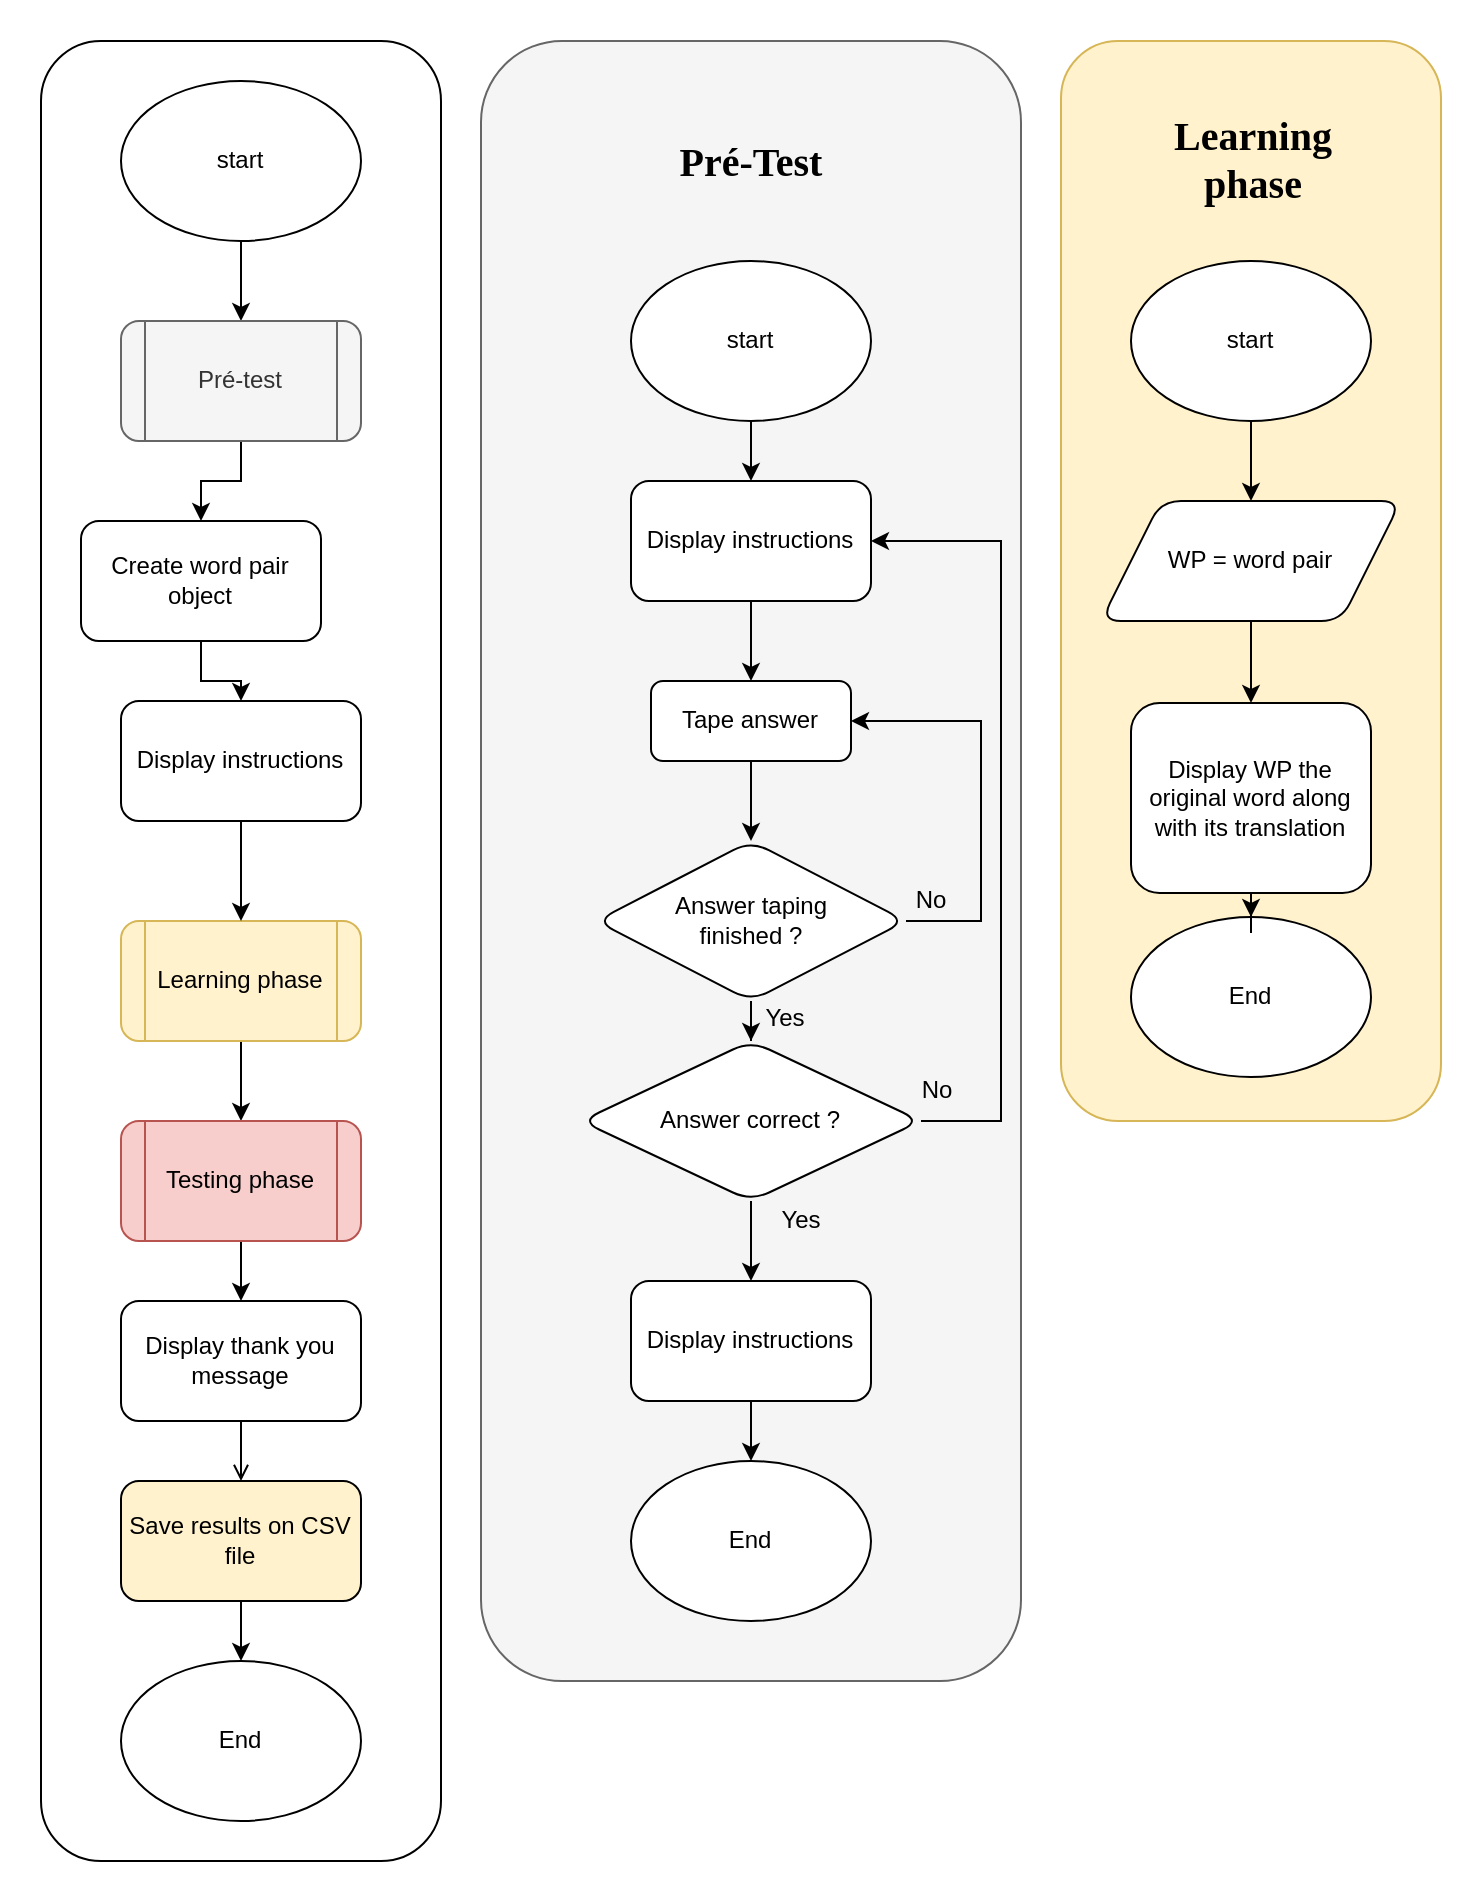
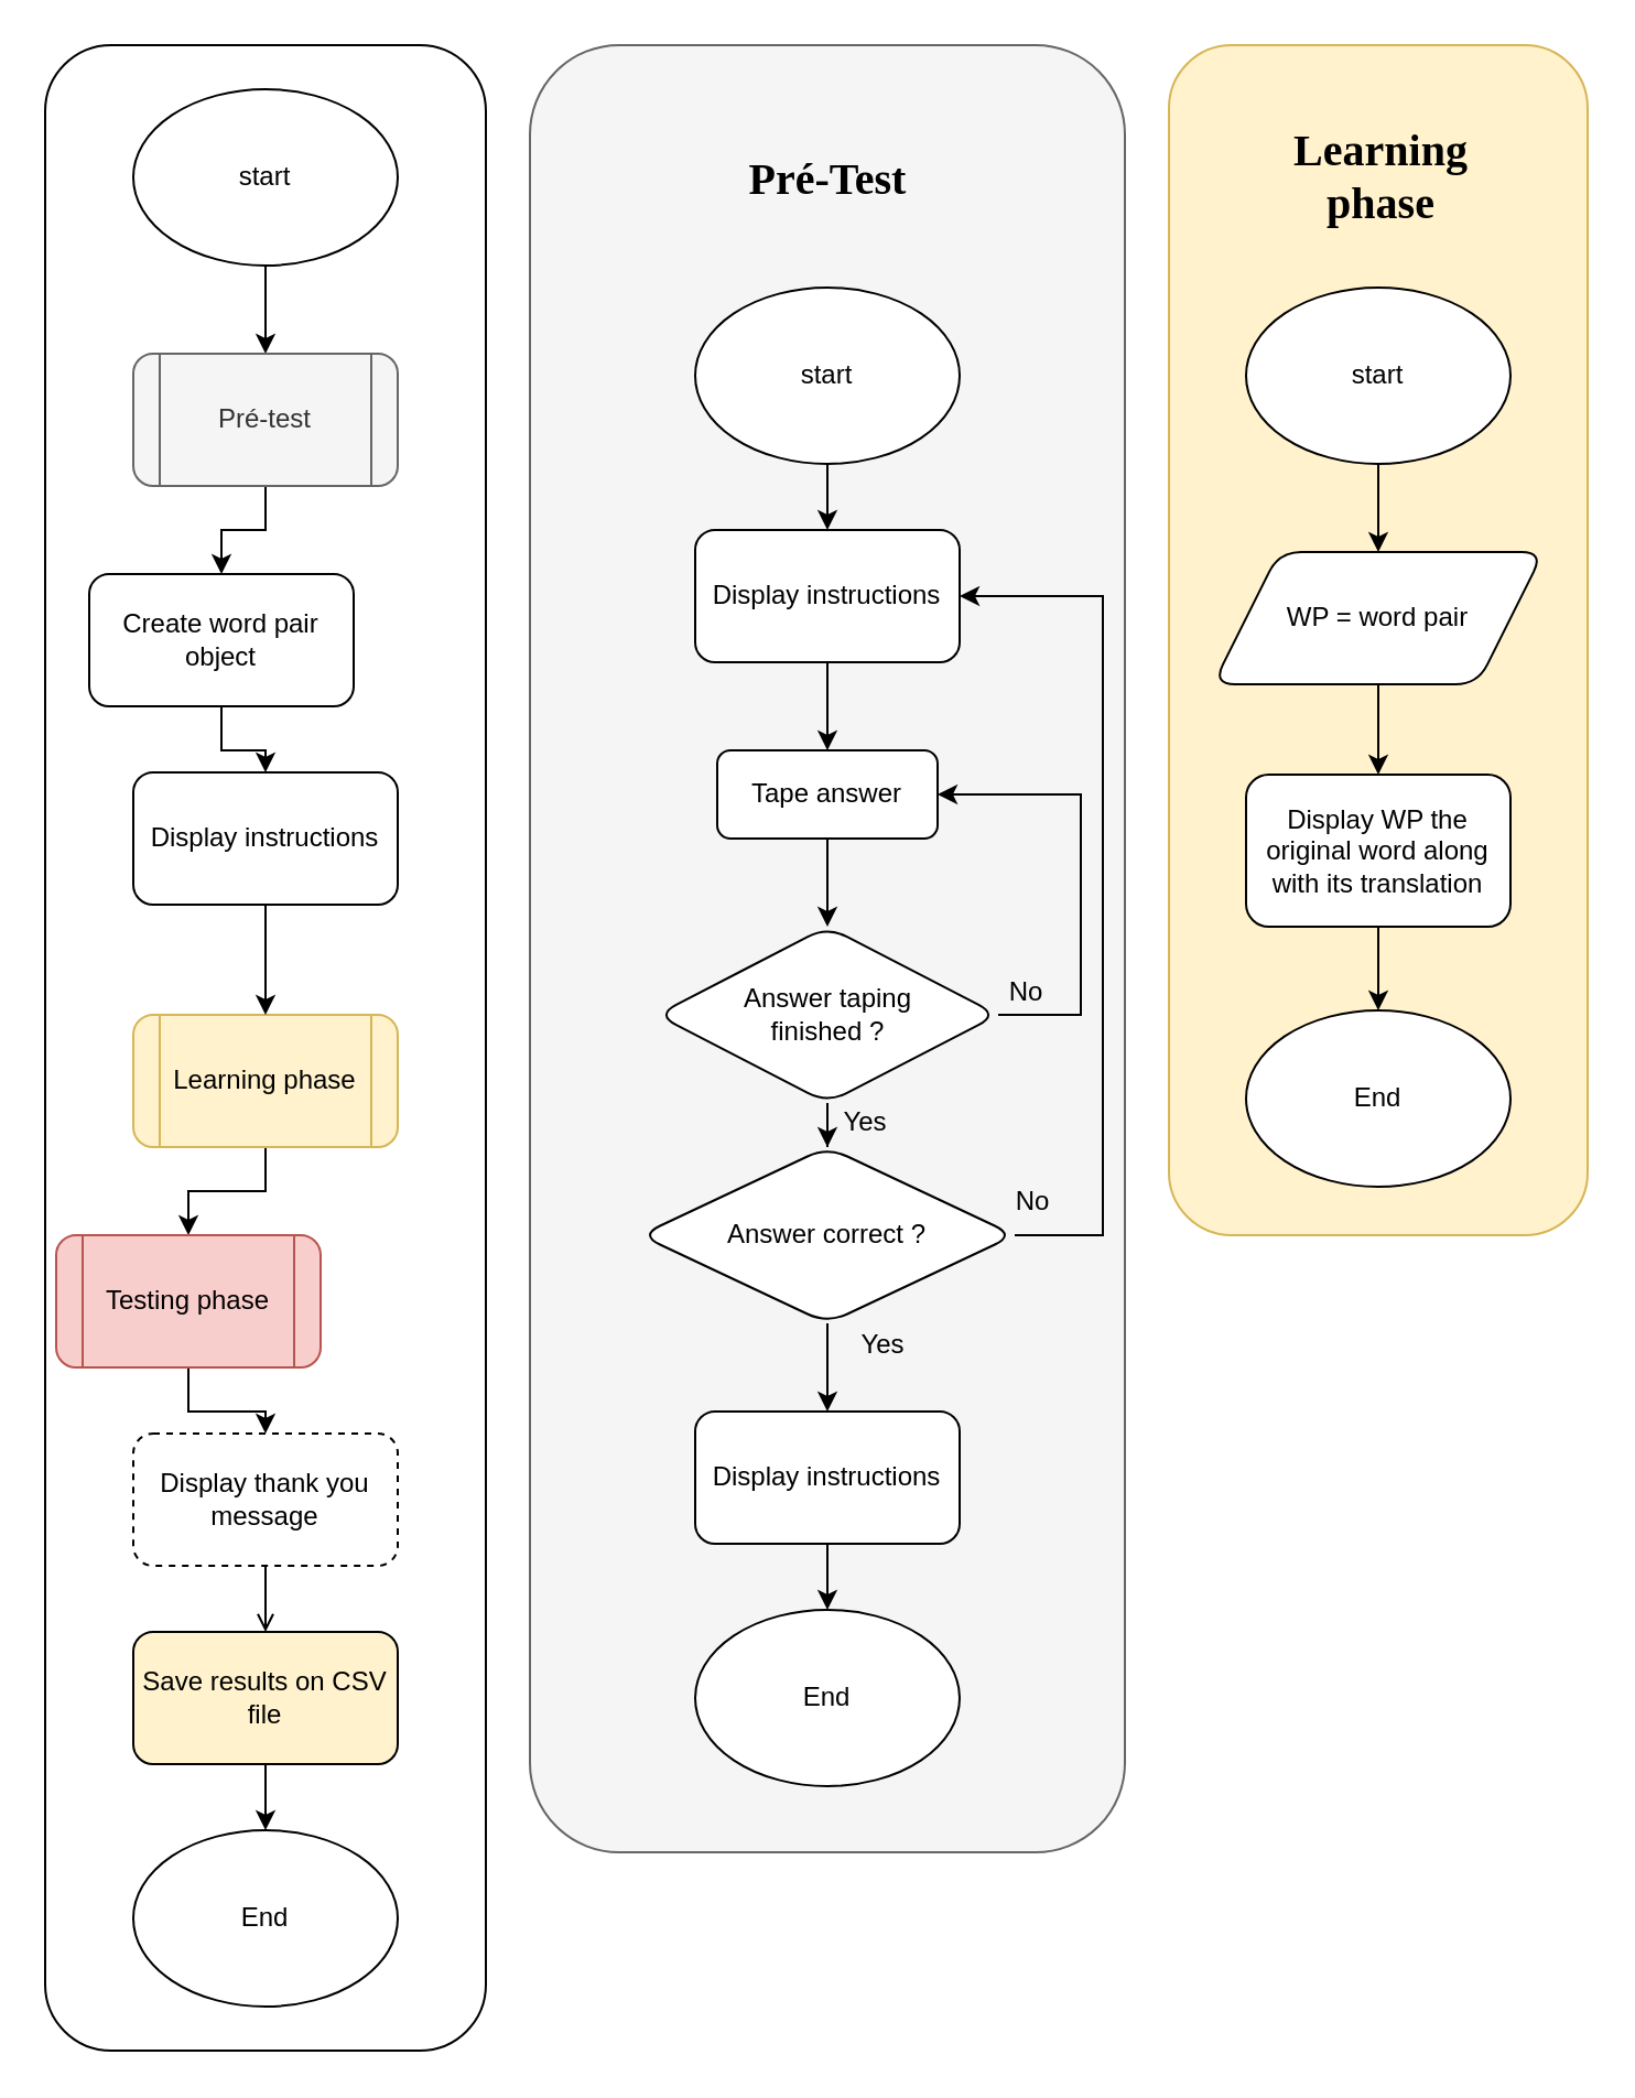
  <mxCell id="0" />
  <mxCell id="1" parent="0" />
  <mxCell id="2" value="" style="rounded=1;whiteSpace=wrap;html=1;fillColor=#fff2cc;strokeColor=#d6b656;" vertex="1" parent="1"><mxGeometry x="530" y="20" width="190" height="540" as="geometry" /></mxCell>
  <mxCell id="3" value="" style="rounded=1;whiteSpace=wrap;html=1;fillColor=#f5f5f5;strokeColor=#666666;fontColor=#333333;" vertex="1" parent="1"><mxGeometry x="240" y="20" width="270" height="820" as="geometry" /></mxCell>
  <mxCell id="4" style="edgeStyle=orthogonalEdgeStyle;rounded=0;orthogonalLoop=1;jettySize=auto;html=1;entryX=0.5;entryY=0;entryDx=0;entryDy=0;" edge="1" parent="1" source="5" target="29"><mxGeometry relative="1" as="geometry" /></mxCell>
  <mxCell id="5" value="&lt;div&gt;Tape answer&lt;/div&gt;" style="rounded=1;whiteSpace=wrap;html=1;" vertex="1" parent="1"><mxGeometry x="325" y="340" width="100" height="40" as="geometry" /></mxCell>
  <mxCell id="6" value="" style="rounded=1;whiteSpace=wrap;html=1;" vertex="1" parent="1"><mxGeometry x="20" y="20" width="200" height="910" as="geometry" /></mxCell>
  <mxCell id="7" style="edgeStyle=orthogonalEdgeStyle;rounded=0;orthogonalLoop=1;jettySize=auto;html=1;" edge="1" parent="1" source="8" target="10"><mxGeometry relative="1" as="geometry" /></mxCell>
  <mxCell id="8" value="start" style="ellipse;whiteSpace=wrap;html=1;" vertex="1" parent="1"><mxGeometry x="60" y="40" width="120" height="80" as="geometry" /></mxCell>
  <mxCell id="9" style="edgeStyle=orthogonalEdgeStyle;rounded=0;orthogonalLoop=1;jettySize=auto;html=1;" edge="1" parent="1" source="10" target="12"><mxGeometry relative="1" as="geometry" /></mxCell>
  <mxCell id="10" value="Pré-test" style="shape=process;whiteSpace=wrap;html=1;backgroundOutline=1;rounded=1;fillColor=#f5f5f5;strokeColor=#666666;fontColor=#333333;" vertex="1" parent="1"><mxGeometry x="60" y="160" width="120" height="60" as="geometry" /></mxCell>
  <mxCell id="11" style="edgeStyle=orthogonalEdgeStyle;rounded=0;orthogonalLoop=1;jettySize=auto;html=1;entryX=0.5;entryY=0;entryDx=0;entryDy=0;" edge="1" parent="1" source="12" target="47"><mxGeometry relative="1" as="geometry" /></mxCell>
  <mxCell id="12" value="Create word pair object" style="rounded=1;whiteSpace=wrap;html=1;" vertex="1" parent="1"><mxGeometry x="40" y="260" width="120" height="60" as="geometry" /></mxCell>
  <mxCell id="13" style="edgeStyle=orthogonalEdgeStyle;rounded=0;orthogonalLoop=1;jettySize=auto;html=1;entryX=0.5;entryY=0;entryDx=0;entryDy=0;" edge="1" parent="1" source="14" target="18"><mxGeometry relative="1" as="geometry" /></mxCell>
  <mxCell id="14" value="Learning phase" style="shape=process;whiteSpace=wrap;html=1;backgroundOutline=1;rounded=1;fillColor=#fff2cc;strokeColor=#d6b656;" vertex="1" parent="1"><mxGeometry x="60" y="460" width="120" height="60" as="geometry" /></mxCell>
  <mxCell id="15" style="edgeStyle=orthogonalEdgeStyle;rounded=0;orthogonalLoop=1;jettySize=auto;html=1;entryX=0.5;entryY=0;entryDx=0;entryDy=0;" edge="1" parent="1" source="16" target="26"><mxGeometry relative="1" as="geometry" /></mxCell>
  <mxCell id="16" value="start" style="ellipse;whiteSpace=wrap;html=1;" vertex="1" parent="1"><mxGeometry x="315" y="130" width="120" height="80" as="geometry" /></mxCell>
  <mxCell id="17" style="edgeStyle=orthogonalEdgeStyle;rounded=0;orthogonalLoop=1;jettySize=auto;html=1;entryX=0.5;entryY=0;entryDx=0;entryDy=0;" edge="1" parent="1" source="18" target="20"><mxGeometry relative="1" as="geometry" /></mxCell>
- <mxCell id="18" value="Testing phase" style="shape=process;whiteSpace=wrap;html=1;backgroundOutline=1;rounded=1;fillColor=#f8cecc;strokeColor=#b85450;" vertex="1" parent="1"><mxGeometry x="60" y="560" width="120" height="60" as="geometry" /></mxCell>
+ <mxCell id="18" value="Testing phase" style="shape=process;whiteSpace=wrap;html=1;backgroundOutline=1;rounded=1;fillColor=#f8cecc;strokeColor=#b85450;" vertex="1" parent="1"><mxGeometry x="25" y="560" width="120" height="60" as="geometry" /></mxCell>
  <mxCell id="19" style="edgeStyle=orthogonalEdgeStyle;rounded=0;orthogonalLoop=1;jettySize=auto;html=1;entryX=0.5;entryY=0;entryDx=0;entryDy=0;endArrow=open;" edge="1" parent="1" source="20" target="22"><mxGeometry relative="1" as="geometry" /></mxCell>
- <mxCell id="20" value="Display thank you message" style="rounded=1;whiteSpace=wrap;html=1;" vertex="1" parent="1"><mxGeometry x="60" y="650" width="120" height="60" as="geometry" /></mxCell>
+ <mxCell id="20" value="Display thank you message" style="rounded=1;whiteSpace=wrap;html=1;dashed=1;" vertex="1" parent="1"><mxGeometry x="60" y="650" width="120" height="60" as="geometry" /></mxCell>
  <mxCell id="21" style="edgeStyle=orthogonalEdgeStyle;rounded=0;orthogonalLoop=1;jettySize=auto;html=1;entryX=0.5;entryY=0;entryDx=0;entryDy=0;" edge="1" parent="1" source="22" target="23"><mxGeometry relative="1" as="geometry" /></mxCell>
  <mxCell id="22" value="Save results on CSV file" style="rounded=1;whiteSpace=wrap;html=1;fillColor=#fff2cc;" vertex="1" parent="1"><mxGeometry x="60" y="740" width="120" height="60" as="geometry" /></mxCell>
  <mxCell id="23" value="End" style="ellipse;whiteSpace=wrap;html=1;rounded=1;" vertex="1" parent="1"><mxGeometry x="60" y="830" width="120" height="80" as="geometry" /></mxCell>
  <mxCell id="24" value="&lt;font style=&quot;font-size: 20px&quot; face=&quot;Comic Sans MS&quot;&gt;&lt;b&gt;Pré-Test&lt;/b&gt;&lt;/font&gt;" style="text;html=1;align=center;verticalAlign=middle;resizable=0;points=[];autosize=1;" vertex="1" parent="1"><mxGeometry x="320" y="70" width="110" height="20" as="geometry" /></mxCell>
  <mxCell id="25" style="edgeStyle=orthogonalEdgeStyle;rounded=0;orthogonalLoop=1;jettySize=auto;html=1;entryX=0.5;entryY=0;entryDx=0;entryDy=0;" edge="1" parent="1" source="26" target="5"><mxGeometry relative="1" as="geometry" /></mxCell>
  <mxCell id="26" value="Display instructions" style="rounded=1;whiteSpace=wrap;html=1;" vertex="1" parent="1"><mxGeometry x="315" y="240" width="120" height="60" as="geometry" /></mxCell>
  <mxCell id="27" style="edgeStyle=orthogonalEdgeStyle;rounded=0;orthogonalLoop=1;jettySize=auto;html=1;entryX=0.5;entryY=0;entryDx=0;entryDy=0;" edge="1" parent="1" source="29" target="32"><mxGeometry relative="1" as="geometry" /></mxCell>
  <mxCell id="28" style="edgeStyle=orthogonalEdgeStyle;rounded=0;orthogonalLoop=1;jettySize=auto;html=1;entryX=1;entryY=0.5;entryDx=0;entryDy=0;" edge="1" parent="1" source="29" target="5"><mxGeometry relative="1" as="geometry"><Array as="points"><mxPoint x="490" y="460" /><mxPoint x="490" y="360" /></Array></mxGeometry></mxCell>
  <mxCell id="29" value="&lt;div&gt;Answer taping&lt;/div&gt;&lt;div&gt;finished ?&lt;/div&gt;" style="rhombus;whiteSpace=wrap;html=1;rounded=1;" vertex="1" parent="1"><mxGeometry x="297.5" y="420" width="155" height="80" as="geometry" /></mxCell>
  <mxCell id="30" style="edgeStyle=orthogonalEdgeStyle;rounded=0;orthogonalLoop=1;jettySize=auto;html=1;entryX=1;entryY=0.5;entryDx=0;entryDy=0;" edge="1" parent="1" source="32" target="26"><mxGeometry relative="1" as="geometry"><Array as="points"><mxPoint x="500" y="560" /><mxPoint x="500" y="270" /></Array></mxGeometry></mxCell>
  <mxCell id="31" style="edgeStyle=orthogonalEdgeStyle;rounded=0;orthogonalLoop=1;jettySize=auto;html=1;entryX=0.5;entryY=0;entryDx=0;entryDy=0;" edge="1" parent="1" source="32" target="49"><mxGeometry relative="1" as="geometry" /></mxCell>
  <mxCell id="32" value="Answer correct ?" style="rhombus;whiteSpace=wrap;html=1;rounded=1;" vertex="1" parent="1"><mxGeometry x="290" y="520" width="170" height="80" as="geometry" /></mxCell>
  <mxCell id="33" value="Yes" style="text;html=1;align=center;verticalAlign=middle;resizable=0;points=[];autosize=1;" vertex="1" parent="1"><mxGeometry x="372" y="499" width="40" height="20" as="geometry" /></mxCell>
  <mxCell id="34" value="Yes" style="text;html=1;align=center;verticalAlign=middle;resizable=0;points=[];autosize=1;" vertex="1" parent="1"><mxGeometry x="380" y="600" width="40" height="20" as="geometry" /></mxCell>
  <mxCell id="35" value="No" style="text;html=1;align=center;verticalAlign=middle;resizable=0;points=[];autosize=1;" vertex="1" parent="1"><mxGeometry x="450" y="440" width="30" height="20" as="geometry" /></mxCell>
  <mxCell id="36" value="No" style="text;html=1;align=center;verticalAlign=middle;resizable=0;points=[];autosize=1;" vertex="1" parent="1"><mxGeometry x="452.5" y="535" width="30" height="20" as="geometry" /></mxCell>
  <mxCell id="37" value="End" style="ellipse;whiteSpace=wrap;html=1;rounded=1;" vertex="1" parent="1"><mxGeometry x="315" y="730" width="120" height="80" as="geometry" /></mxCell>
  <mxCell id="38" style="edgeStyle=orthogonalEdgeStyle;rounded=0;orthogonalLoop=1;jettySize=auto;html=1;entryX=0.5;entryY=0;entryDx=0;entryDy=0;" edge="1" parent="1" source="39" target="41"><mxGeometry relative="1" as="geometry" /></mxCell>
  <mxCell id="39" value="start" style="ellipse;whiteSpace=wrap;html=1;rounded=1;" vertex="1" parent="1"><mxGeometry x="565" y="130" width="120" height="80" as="geometry" /></mxCell>
  <mxCell id="40" style="edgeStyle=orthogonalEdgeStyle;rounded=0;orthogonalLoop=1;jettySize=auto;html=1;entryX=0.5;entryY=0;entryDx=0;entryDy=0;" edge="1" parent="1" source="41" target="45"><mxGeometry relative="1" as="geometry" /></mxCell>
  <mxCell id="41" value="WP = word pair" style="shape=parallelogram;perimeter=parallelogramPerimeter;whiteSpace=wrap;html=1;rounded=1;" vertex="1" parent="1"><mxGeometry x="550" y="250" width="150" height="60" as="geometry" /></mxCell>
  <mxCell id="42" value="End" style="ellipse;whiteSpace=wrap;html=1;rounded=1;" vertex="1" parent="1"><mxGeometry x="565" y="458" width="120" height="80" as="geometry" /></mxCell>
  <mxCell id="43" value="&lt;div&gt;&lt;b&gt;&lt;font style=&quot;font-size: 20px&quot; face=&quot;Comic Sans MS&quot;&gt;Learning&lt;/font&gt;&lt;/b&gt;&lt;/div&gt;&lt;div&gt;&lt;b&gt;&lt;font style=&quot;font-size: 20px&quot; face=&quot;Comic Sans MS&quot;&gt;phase&lt;/font&gt;&lt;/b&gt;&lt;/div&gt;" style="text;html=1;align=center;verticalAlign=middle;resizable=0;points=[];autosize=1;" vertex="1" parent="1"><mxGeometry x="566" y="59" width="120" height="40" as="geometry" /></mxCell>
  <mxCell id="44" style="edgeStyle=orthogonalEdgeStyle;rounded=0;orthogonalLoop=1;jettySize=auto;html=1;entryX=0.5;entryY=0;entryDx=0;entryDy=0;" edge="1" parent="1" source="45" target="42"><mxGeometry relative="1" as="geometry" /></mxCell>
- <mxCell id="45" value="Display WP the original word along with its translation" style="rounded=1;whiteSpace=wrap;html=1;" vertex="1" parent="1"><mxGeometry x="565" y="351" width="120" height="95" as="geometry" /></mxCell>
+ <mxCell id="45" value="Display WP the original word along with its translation" style="rounded=1;whiteSpace=wrap;html=1;" vertex="1" parent="1"><mxGeometry x="565" y="351" width="120" height="69" as="geometry" /></mxCell>
  <mxCell id="46" style="edgeStyle=orthogonalEdgeStyle;rounded=0;orthogonalLoop=1;jettySize=auto;html=1;entryX=0.5;entryY=0;entryDx=0;entryDy=0;" edge="1" parent="1" source="47" target="14"><mxGeometry relative="1" as="geometry" /></mxCell>
  <mxCell id="47" value="Display instructions" style="rounded=1;whiteSpace=wrap;html=1;" vertex="1" parent="1"><mxGeometry x="60" y="350" width="120" height="60" as="geometry" /></mxCell>
  <mxCell id="48" style="edgeStyle=orthogonalEdgeStyle;rounded=0;orthogonalLoop=1;jettySize=auto;html=1;entryX=0.5;entryY=0;entryDx=0;entryDy=0;" edge="1" parent="1" source="49" target="37"><mxGeometry relative="1" as="geometry" /></mxCell>
  <mxCell id="49" value="Display instructions" style="rounded=1;whiteSpace=wrap;html=1;" vertex="1" parent="1"><mxGeometry x="315" y="640" width="120" height="60" as="geometry" /></mxCell>
